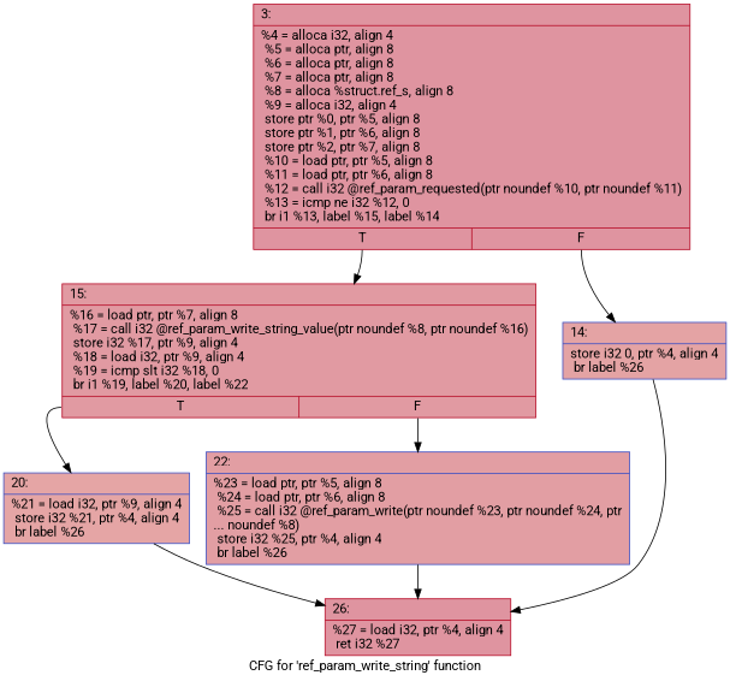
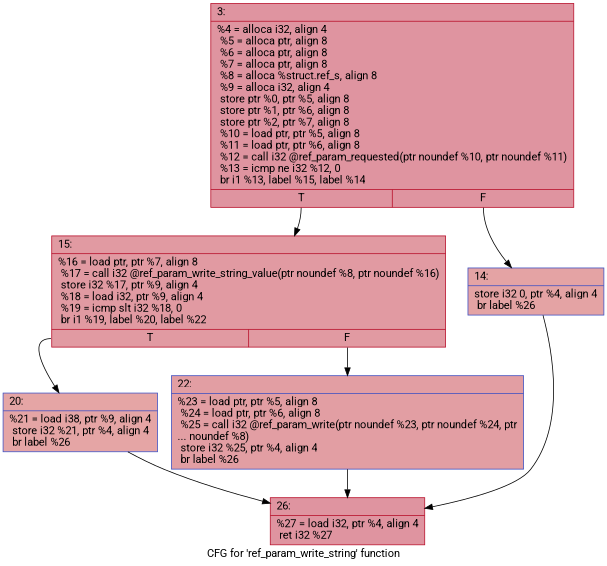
  digraph {
    label="CFG for 'ref_param_write_string' function"
    fontname=Roboto
    node [color="#b70d28ff" fillcolor="#b70d2870" fontname=Roboto shape=record style=filled]
    edge [fontname=Roboto]
    n1 [label="{3:\l|  %4 = alloca i32, align 4\l  %5 = alloca ptr, align 8\l  %6 = alloca ptr, align 8\l  %7 = alloca ptr, align 8\l  %8 = alloca %struct.ref_s, align 8\l  %9 = alloca i32, align 4\l  store ptr %0, ptr %5, align 8\l  store ptr %1, ptr %6, align 8\l  store ptr %2, ptr %7, align 8\l  %10 = load ptr, ptr %5, align 8\l  %11 = load ptr, ptr %6, align 8\l  %12 = call i32 @ref_param_requested(ptr noundef %10, ptr noundef %11)\l  %13 = icmp ne i32 %12, 0\l  br i1 %13, label %15, label %14\l|{<s0>T|<s1>F}}"]
    n2 [fillcolor="#bb1b2c70" label="{15:\l|  %16 = load ptr, ptr %7, align 8\l  %17 = call i32 @ref_param_write_string_value(ptr noundef %8, ptr noundef %16)\l  store i32 %17, ptr %9, align 4\l  %18 = load i32, ptr %9, align 4\l  %19 = icmp slt i32 %18, 0\l  br i1 %19, label %20, label %22\l|{<s0>T|<s1>F}}"]
    n3 [color="#3d50c3ff" fillcolor="#c32e3170" label="{14:\l|  store i32 0, ptr %4, align 4\l  br label %26\l}"]
-   n4 [color="#3d50c3ff" fillcolor="#c5333470" label="{20:\l|  %21 = load i32, ptr %9, align 4\l  store i32 %21, ptr %4, align 4\l  br label %26\l}"]
+   n4 [color="#3d50c3ff" fillcolor="#c5333470" label="{20:\l|  %21 = load i38, ptr %9, align 4\l  store i32 %21, ptr %4, align 4\l  br label %26\l}"]
    n5 [color="#3d50c3ff" fillcolor="#be242e70" label="{22:\l|  %23 = load ptr, ptr %5, align 8\l  %24 = load ptr, ptr %6, align 8\l  %25 = call i32 @ref_param_write(ptr noundef %23, ptr noundef %24, ptr\l... noundef %8)\l  store i32 %25, ptr %4, align 4\l  br label %26\l}"]
    n6 [label="{26:\l|  %27 = load i32, ptr %4, align 4\l  ret i32 %27\l}"]
    n1 -> n2 [tailport=s0]
    n1 -> n3 [tailport=s1]
    n2 -> n4 [tailport=s0]
    n2 -> n5 [tailport=s1]
    n3 -> n6
    n4 -> n6
    n5 -> n6
  }
